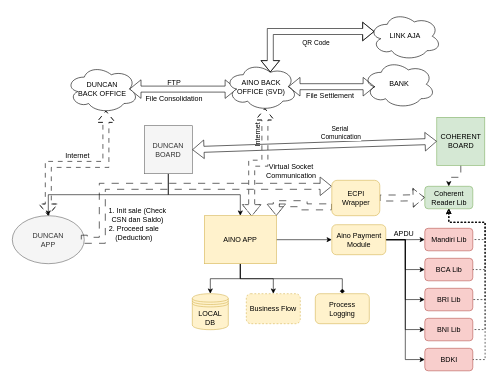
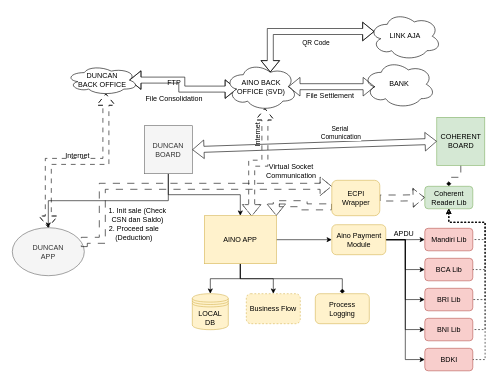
  <mxCell id="0" />
  <mxCell id="1" parent="0" />
  <mxCell id="2" style="edgeStyle=orthogonalEdgeStyle;shape=flexArrow;rounded=0;orthogonalLoop=1;jettySize=auto;html=1;exitX=0.55;exitY=0.95;exitDx=0;exitDy=0;exitPerimeter=0;dashed=1;dashPattern=8 8;strokeColor=default;startArrow=block;startFill=0;endArrow=block;endFill=0;" edge="1" parent="1" source="4" target="14"><mxGeometry relative="1" as="geometry" /></mxCell>
  <mxCell id="3" style="edgeStyle=orthogonalEdgeStyle;shape=flexArrow;rounded=0;orthogonalLoop=1;jettySize=auto;html=1;exitX=0.875;exitY=0.5;exitDx=0;exitDy=0;exitPerimeter=0;entryX=0.16;entryY=0.55;entryDx=0;entryDy=0;entryPerimeter=0;strokeColor=default;startArrow=block;startFill=0;endArrow=block;endFill=0;" edge="1" parent="1" source="4" target="6"><mxGeometry relative="1" as="geometry" /></mxCell>
- <mxCell id="4" value="&lt;div&gt;DUNCAN&lt;/div&gt;&lt;div&gt;BACK OFFICE&lt;/div&gt;" style="ellipse;shape=cloud;whiteSpace=wrap;html=1;" vertex="1" parent="1"><mxGeometry x="110" y="108" width="120" height="80" as="geometry" /></mxCell>
+ <mxCell id="4" value="&lt;div&gt;DUNCAN&lt;/div&gt;&lt;div&gt;BACK OFFICE&lt;/div&gt;" style="ellipse;shape=cloud;whiteSpace=wrap;html=1;" vertex="1" parent="1"><mxGeometry x="110" y="108" width="120" height="50" as="geometry" /></mxCell>
  <mxCell id="5" style="edgeStyle=orthogonalEdgeStyle;shape=flexArrow;rounded=0;orthogonalLoop=1;jettySize=auto;html=1;exitX=0.55;exitY=0.95;exitDx=0;exitDy=0;exitPerimeter=0;entryX=0.658;entryY=0.013;entryDx=0;entryDy=0;entryPerimeter=0;strokeColor=default;startArrow=block;startFill=0;endArrow=block;endFill=0;dashed=1;dashPattern=8 8;" edge="1" parent="1" source="6" target="19"><mxGeometry relative="1" as="geometry" /></mxCell>
  <mxCell id="6" value="&lt;div&gt;AINO BACK&lt;/div&gt;&lt;div&gt;OFFICE (SVD)&lt;/div&gt;" style="ellipse;shape=cloud;whiteSpace=wrap;html=1;" vertex="1" parent="1"><mxGeometry x="375" y="104" width="120" height="80" as="geometry" /></mxCell>
  <mxCell id="7" value="&lt;div&gt;FTP&lt;/div&gt;" style="text;html=1;strokeColor=none;fillColor=none;align=center;verticalAlign=middle;whiteSpace=wrap;rounded=0;" vertex="1" parent="1"><mxGeometry x="260" y="123" width="60" height="30" as="geometry" /></mxCell>
  <mxCell id="8" value="&lt;div&gt;File Consolidation&lt;/div&gt;" style="text;html=1;strokeColor=none;fillColor=none;align=center;verticalAlign=middle;whiteSpace=wrap;rounded=0;" vertex="1" parent="1"><mxGeometry x="240" y="150" width="100" height="30" as="geometry" /></mxCell>
  <mxCell id="9" style="edgeStyle=orthogonalEdgeStyle;rounded=0;orthogonalLoop=1;jettySize=auto;html=1;exitX=0.5;exitY=1;exitDx=0;exitDy=0;entryX=0.5;entryY=0;entryDx=0;entryDy=0;" edge="1" parent="1" source="11" target="14"><mxGeometry relative="1" as="geometry" /></mxCell>
  <mxCell id="10" style="edgeStyle=orthogonalEdgeStyle;rounded=0;orthogonalLoop=1;jettySize=auto;html=1;exitX=0.5;exitY=1;exitDx=0;exitDy=0;entryX=0.5;entryY=0;entryDx=0;entryDy=0;" edge="1" parent="1" source="11" target="19"><mxGeometry relative="1" as="geometry" /></mxCell>
  <mxCell id="11" value="&lt;div&gt;DUNCAN&lt;/div&gt;&lt;div&gt;BOARD&lt;/div&gt;" style="whiteSpace=wrap;html=1;aspect=fixed;fillColor=#f5f5f5;fontColor=#333333;strokeColor=#666666;" vertex="1" parent="1"><mxGeometry x="240" y="209" width="80" height="80" as="geometry" /></mxCell>
- <mxCell id="12" style="edgeStyle=orthogonalEdgeStyle;rounded=0;orthogonalLoop=1;jettySize=auto;html=1;exitX=0.5;exitY=1;exitDx=0;exitDy=0;dashed=1;dashPattern=12 12;strokeColor=default;" edge="1" parent="1" source="13" target="46"><mxGeometry relative="1" as="geometry" /></mxCell>
+ <mxCell id="12" style="edgeStyle=orthogonalEdgeStyle;rounded=0;orthogonalLoop=1;jettySize=auto;html=1;exitX=0.5;exitY=1;exitDx=0;exitDy=0;dashed=1;dashPattern=12 12;strokeColor=default;endArrow=diamond;" edge="1" parent="1" source="13" target="46"><mxGeometry relative="1" as="geometry" /></mxCell>
  <mxCell id="13" value="&lt;div&gt;COHERENT&lt;/div&gt;&lt;div&gt;BOARD&lt;/div&gt;" style="whiteSpace=wrap;html=1;aspect=fixed;fillColor=#d5e8d4;strokeColor=#82b366;" vertex="1" parent="1"><mxGeometry x="727.5" y="195" width="80" height="80" as="geometry" /></mxCell>
- <mxCell id="14" value="DUNCAN&lt;br&gt;APP" style="ellipse;whiteSpace=wrap;html=1;fillColor=#f5f5f5;fontColor=#333333;strokeColor=#666666;" vertex="1" parent="1"><mxGeometry x="20" y="359" width="120" height="80" as="geometry" /></mxCell>
+ <mxCell id="14" value="DUNCAN&lt;br&gt;APP" style="ellipse;whiteSpace=wrap;html=1;fillColor=#f5f5f5;fontColor=#333333;strokeColor=#666666;" vertex="1" parent="1"><mxGeometry x="20" y="379" width="120" height="80" as="geometry" /></mxCell>
  <mxCell id="15" style="edgeStyle=orthogonalEdgeStyle;rounded=0;orthogonalLoop=1;jettySize=auto;html=1;exitX=0.5;exitY=1;exitDx=0;exitDy=0;" edge="1" parent="1" source="19" target="20"><mxGeometry relative="1" as="geometry" /></mxCell>
  <mxCell id="16" style="edgeStyle=orthogonalEdgeStyle;rounded=0;orthogonalLoop=1;jettySize=auto;html=1;exitX=0.5;exitY=1;exitDx=0;exitDy=0;" edge="1" parent="1" source="19" target="21"><mxGeometry relative="1" as="geometry" /></mxCell>
  <mxCell id="17" style="edgeStyle=orthogonalEdgeStyle;rounded=0;orthogonalLoop=1;jettySize=auto;html=1;exitX=0.5;exitY=1;exitDx=0;exitDy=0;endArrow=diamond;" edge="1" parent="1" source="19" target="22"><mxGeometry relative="1" as="geometry" /></mxCell>
  <mxCell id="18" style="edgeStyle=orthogonalEdgeStyle;rounded=0;orthogonalLoop=1;jettySize=auto;html=1;exitX=1;exitY=0.5;exitDx=0;exitDy=0;" edge="1" parent="1" source="19" target="31"><mxGeometry relative="1" as="geometry" /></mxCell>
  <mxCell id="19" value="&lt;div&gt;AINO APP&lt;/div&gt;" style="whiteSpace=wrap;html=1;fillColor=#fff2cc;strokeColor=#d6b656;rounded=0;" vertex="1" parent="1"><mxGeometry x="340" y="359" width="120" height="80" as="geometry" /></mxCell>
  <mxCell id="20" value="&lt;div&gt;LOCAL DB&lt;/div&gt;" style="shape=datastore;whiteSpace=wrap;html=1;fillColor=#fff2cc;strokeColor=#d6b656;" vertex="1" parent="1"><mxGeometry x="320" y="489" width="60" height="60" as="geometry" /></mxCell>
  <mxCell id="21" value="Business Flow" style="rounded=1;whiteSpace=wrap;html=1;fillColor=#fff2cc;strokeColor=#d6b656;dashed=1;" vertex="1" parent="1"><mxGeometry x="410" y="489" width="90" height="50" as="geometry" /></mxCell>
  <mxCell id="22" value="&lt;div&gt;Process&lt;/div&gt;&lt;div&gt;Logging&lt;br&gt;&lt;/div&gt;" style="rounded=1;whiteSpace=wrap;html=1;fillColor=#fff2cc;strokeColor=#d6b656;" vertex="1" parent="1"><mxGeometry x="525" y="489" width="90" height="50" as="geometry" /></mxCell>
  <mxCell id="23" value="Virtual Socket Communication" style="text;html=1;strokeColor=none;fillColor=none;align=center;verticalAlign=middle;whiteSpace=wrap;rounded=0;" vertex="1" parent="1"><mxGeometry x="445" y="270" width="80" height="30" as="geometry" /></mxCell>
  <mxCell id="24" value="" style="shape=flexArrow;endArrow=classic;startArrow=classic;html=1;rounded=0;exitX=1;exitY=0.5;exitDx=0;exitDy=0;entryX=0;entryY=0.5;entryDx=0;entryDy=0;" edge="1" parent="1" source="11" target="13"><mxGeometry width="100" height="100" relative="1" as="geometry"><mxPoint x="470" y="339" as="sourcePoint" /><mxPoint x="570" y="239" as="targetPoint" /></mxGeometry></mxCell>
  <mxCell id="25" value="&lt;div&gt;Serial&lt;/div&gt;&amp;nbsp;Comunication" style="edgeLabel;html=1;align=center;verticalAlign=middle;resizable=0;points=[];" vertex="1" connectable="0" parent="24"><mxGeometry x="0.226" y="-2" relative="1" as="geometry"><mxPoint x="-4" y="-22" as="offset" /></mxGeometry></mxCell>
  <mxCell id="26" style="edgeStyle=orthogonalEdgeStyle;rounded=0;orthogonalLoop=1;jettySize=auto;html=1;exitX=1;exitY=0.5;exitDx=0;exitDy=0;" edge="1" parent="1" source="31" target="33"><mxGeometry relative="1" as="geometry" /></mxCell>
  <mxCell id="27" style="edgeStyle=orthogonalEdgeStyle;rounded=0;orthogonalLoop=1;jettySize=auto;html=1;exitX=1;exitY=0.5;exitDx=0;exitDy=0;entryX=0;entryY=0.5;entryDx=0;entryDy=0;" edge="1" parent="1" source="31" target="34"><mxGeometry relative="1" as="geometry" /></mxCell>
  <mxCell id="28" style="edgeStyle=orthogonalEdgeStyle;rounded=0;orthogonalLoop=1;jettySize=auto;html=1;exitX=1;exitY=0.5;exitDx=0;exitDy=0;entryX=0;entryY=0.5;entryDx=0;entryDy=0;" edge="1" parent="1" source="31" target="35"><mxGeometry relative="1" as="geometry" /></mxCell>
  <mxCell id="29" style="edgeStyle=orthogonalEdgeStyle;rounded=0;orthogonalLoop=1;jettySize=auto;html=1;exitX=1;exitY=0.5;exitDx=0;exitDy=0;entryX=0;entryY=0.5;entryDx=0;entryDy=0;" edge="1" parent="1" source="31" target="36"><mxGeometry relative="1" as="geometry" /></mxCell>
  <mxCell id="30" style="edgeStyle=orthogonalEdgeStyle;rounded=0;orthogonalLoop=1;jettySize=auto;html=1;exitX=1;exitY=0.5;exitDx=0;exitDy=0;entryX=0;entryY=0.5;entryDx=0;entryDy=0;" edge="1" parent="1" source="31" target="37"><mxGeometry relative="1" as="geometry" /></mxCell>
  <mxCell id="31" value="&lt;div&gt;Aino Payment&lt;/div&gt;&lt;div&gt;Module&lt;br&gt;&lt;/div&gt;" style="rounded=1;whiteSpace=wrap;html=1;fillColor=#fff2cc;strokeColor=#d6b656;" vertex="1" parent="1"><mxGeometry x="552.5" y="374" width="90" height="50" as="geometry" /></mxCell>
  <mxCell id="32" style="edgeStyle=orthogonalEdgeStyle;shape=flexArrow;rounded=0;orthogonalLoop=1;jettySize=auto;html=1;exitX=1;exitY=0.5;exitDx=0;exitDy=0;entryX=0;entryY=0.5;entryDx=0;entryDy=0;dashed=1;dashPattern=12 12;strokeColor=default;" edge="1" parent="1" source="54" target="46"><mxGeometry relative="1" as="geometry"><mxPoint x="632.5" y="340.25" as="sourcePoint" /></mxGeometry></mxCell>
  <mxCell id="33" value="Mandiri Lib" style="rounded=1;whiteSpace=wrap;html=1;fillColor=#f8cecc;strokeColor=#b85450;" vertex="1" parent="1"><mxGeometry x="707.5" y="380" width="80" height="37.5" as="geometry" /></mxCell>
  <mxCell id="34" value="BCA Lib" style="rounded=1;whiteSpace=wrap;html=1;fillColor=#f8cecc;strokeColor=#b85450;" vertex="1" parent="1"><mxGeometry x="707.5" y="430" width="80" height="37.5" as="geometry" /></mxCell>
  <mxCell id="35" value="BRI Lib" style="rounded=1;whiteSpace=wrap;html=1;fillColor=#f8cecc;strokeColor=#b85450;" vertex="1" parent="1"><mxGeometry x="707.5" y="480" width="80" height="37.5" as="geometry" /></mxCell>
  <mxCell id="36" value="BNI Lib" style="rounded=1;whiteSpace=wrap;html=1;fillColor=#f8cecc;strokeColor=#b85450;" vertex="1" parent="1"><mxGeometry x="707.5" y="530" width="80" height="37.5" as="geometry" /></mxCell>
  <mxCell id="37" value="&lt;div&gt;BDKI&lt;/div&gt;" style="rounded=1;whiteSpace=wrap;html=1;fillColor=#f8cecc;strokeColor=#b85450;" vertex="1" parent="1"><mxGeometry x="707.5" y="580" width="80" height="37.5" as="geometry" /></mxCell>
  <mxCell id="38" value="BANK" style="ellipse;shape=cloud;whiteSpace=wrap;html=1;" vertex="1" parent="1"><mxGeometry x="605" y="100" width="120" height="80" as="geometry" /></mxCell>
  <mxCell id="39" value="" style="shape=flexArrow;endArrow=classic;startArrow=classic;html=1;rounded=0;entryX=0.16;entryY=0.55;entryDx=0;entryDy=0;entryPerimeter=0;exitX=0.875;exitY=0.5;exitDx=0;exitDy=0;exitPerimeter=0;" edge="1" parent="1" source="6" target="38"><mxGeometry width="100" height="100" relative="1" as="geometry"><mxPoint x="417" y="413" as="sourcePoint" /><mxPoint x="451" y="190" as="targetPoint" /></mxGeometry></mxCell>
  <mxCell id="40" value="&lt;div&gt;File Settlement&lt;br&gt;&lt;/div&gt;" style="text;html=1;strokeColor=none;fillColor=none;align=center;verticalAlign=middle;whiteSpace=wrap;rounded=0;" vertex="1" parent="1"><mxGeometry x="500" y="145" width="100" height="30" as="geometry" /></mxCell>
  <mxCell id="41" style="edgeStyle=orthogonalEdgeStyle;rounded=0;orthogonalLoop=1;jettySize=auto;html=1;exitX=0.5;exitY=1;exitDx=0;exitDy=0;entryX=1;entryY=0.5;entryDx=0;entryDy=0;dashed=1;strokeColor=default;startArrow=classic;startFill=0;endArrow=none;endFill=0;" edge="1" parent="1" source="46" target="33"><mxGeometry relative="1" as="geometry"><Array as="points"><mxPoint x="748" y="370" /><mxPoint x="808" y="370" /><mxPoint x="808" y="399" /></Array></mxGeometry></mxCell>
  <mxCell id="42" style="edgeStyle=orthogonalEdgeStyle;rounded=0;orthogonalLoop=1;jettySize=auto;html=1;exitX=0.5;exitY=1;exitDx=0;exitDy=0;entryX=1;entryY=0.5;entryDx=0;entryDy=0;dashed=1;strokeColor=default;startArrow=classic;startFill=0;endArrow=none;endFill=0;" edge="1" parent="1" source="46" target="34"><mxGeometry relative="1" as="geometry"><Array as="points"><mxPoint x="748" y="370" /><mxPoint x="808" y="370" /><mxPoint x="808" y="449" /></Array></mxGeometry></mxCell>
  <mxCell id="43" style="edgeStyle=orthogonalEdgeStyle;rounded=0;orthogonalLoop=1;jettySize=auto;html=1;exitX=0.5;exitY=1;exitDx=0;exitDy=0;entryX=1;entryY=0.5;entryDx=0;entryDy=0;dashed=1;strokeColor=default;startArrow=classic;startFill=0;endArrow=none;endFill=0;" edge="1" parent="1" source="46" target="35"><mxGeometry relative="1" as="geometry"><Array as="points"><mxPoint x="748" y="370" /><mxPoint x="808" y="370" /><mxPoint x="808" y="499" /></Array></mxGeometry></mxCell>
  <mxCell id="44" style="edgeStyle=orthogonalEdgeStyle;rounded=0;orthogonalLoop=1;jettySize=auto;html=1;exitX=0.5;exitY=1;exitDx=0;exitDy=0;entryX=1;entryY=0.5;entryDx=0;entryDy=0;dashed=1;strokeColor=default;startArrow=classic;startFill=0;endArrow=none;endFill=0;" edge="1" parent="1" source="46" target="36"><mxGeometry relative="1" as="geometry"><Array as="points"><mxPoint x="748" y="370" /><mxPoint x="808" y="370" /><mxPoint x="808" y="549" /></Array></mxGeometry></mxCell>
  <mxCell id="45" style="edgeStyle=orthogonalEdgeStyle;rounded=0;orthogonalLoop=1;jettySize=auto;html=1;exitX=0.5;exitY=1;exitDx=0;exitDy=0;entryX=1;entryY=0.5;entryDx=0;entryDy=0;dashed=1;strokeColor=default;startArrow=classic;startFill=0;endArrow=none;endFill=0;" edge="1" parent="1" source="46" target="37"><mxGeometry relative="1" as="geometry"><Array as="points"><mxPoint x="748" y="370" /><mxPoint x="808" y="370" /><mxPoint x="808" y="599" /></Array></mxGeometry></mxCell>
  <mxCell id="46" value="&lt;div&gt;Coherent Reader Lib&lt;/div&gt;" style="rounded=1;whiteSpace=wrap;html=1;fillColor=#d5e8d4;strokeColor=#82b366;" vertex="1" parent="1"><mxGeometry x="707.5" y="310" width="80" height="37.5" as="geometry" /></mxCell>
  <mxCell id="47" value="&lt;div&gt;APDU&lt;/div&gt;" style="text;html=1;strokeColor=none;fillColor=none;align=center;verticalAlign=middle;whiteSpace=wrap;rounded=0;" vertex="1" parent="1"><mxGeometry x="637.5" y="374" width="70" height="30" as="geometry" /></mxCell>
  <mxCell id="48" style="edgeStyle=orthogonalEdgeStyle;shape=flexArrow;rounded=0;orthogonalLoop=1;jettySize=auto;html=1;exitX=0.07;exitY=0.4;exitDx=0;exitDy=0;exitPerimeter=0;entryX=0.625;entryY=0.2;entryDx=0;entryDy=0;entryPerimeter=0;strokeColor=default;startArrow=block;startFill=0;endArrow=block;endFill=0;" edge="1" parent="1" source="49" target="6"><mxGeometry relative="1" as="geometry" /></mxCell>
  <mxCell id="49" value="LINK AJA" style="ellipse;shape=cloud;whiteSpace=wrap;html=1;" vertex="1" parent="1"><mxGeometry x="615" y="20" width="120" height="80" as="geometry" /></mxCell>
  <mxCell id="50" value="1. Init sale (Check CSN dan Saldo)" style="text;html=1;strokeColor=none;fillColor=none;align=center;verticalAlign=middle;whiteSpace=wrap;rounded=0;" vertex="1" parent="1"><mxGeometry x="179" y="343" width="100" height="30" as="geometry" /></mxCell>
  <mxCell id="51" value="2. Proceed sale (Deduction)" style="text;html=1;strokeColor=none;fillColor=none;align=center;verticalAlign=middle;whiteSpace=wrap;rounded=0;" vertex="1" parent="1"><mxGeometry x="173" y="373" width="100" height="30" as="geometry" /></mxCell>
  <mxCell id="52" style="edgeStyle=orthogonalEdgeStyle;shape=flexArrow;rounded=0;orthogonalLoop=1;jettySize=auto;html=1;exitX=1;exitY=0.4;exitDx=0;exitDy=0;dashed=1;dashPattern=12 12;strokeColor=default;exitPerimeter=0;" edge="1" parent="1" target="54" source="14"><mxGeometry relative="1" as="geometry"><mxPoint x="442" y="329.5" as="sourcePoint" /><Array as="points"><mxPoint x="140" y="400" /><mxPoint x="170" y="400" /><mxPoint x="170" y="310" /></Array><mxPoint x="560" y="310" as="targetPoint" /></mxGeometry></mxCell>
  <mxCell id="53" style="edgeStyle=orthogonalEdgeStyle;rounded=0;orthogonalLoop=1;jettySize=auto;html=1;exitX=0;exitY=0.75;exitDx=0;exitDy=0;entryX=1;entryY=0;entryDx=0;entryDy=0;strokeColor=default;startArrow=none;startFill=0;endArrow=block;endFill=0;shape=flexArrow;dashed=1;dashPattern=12 12;" edge="1" parent="1" source="54" target="19"><mxGeometry relative="1" as="geometry" /></mxCell>
  <mxCell id="54" value="&lt;div&gt;ECPI&lt;/div&gt;&lt;div&gt;Wrapper&lt;br&gt;&lt;/div&gt;" style="rounded=1;whiteSpace=wrap;html=1;fillColor=#fff2cc;strokeColor=#d6b656;" vertex="1" parent="1"><mxGeometry x="552.5" y="300" width="80" height="59" as="geometry" /></mxCell>
  <mxCell id="55" value="&lt;div&gt;QR Code&lt;/div&gt;" style="edgeLabel;html=1;align=center;verticalAlign=middle;resizable=0;points=[];" vertex="1" connectable="0" parent="1"><mxGeometry x="525.004" y="70.002" as="geometry" /></mxCell>
  <mxCell id="56" value="Internet" style="text;html=1;strokeColor=none;fillColor=none;align=center;verticalAlign=middle;whiteSpace=wrap;rounded=0;" vertex="1" parent="1"><mxGeometry x="79" y="245" width="100" height="30" as="geometry" /></mxCell>
  <mxCell id="57" value="Internet" style="text;html=1;strokeColor=none;fillColor=none;align=center;verticalAlign=middle;whiteSpace=wrap;rounded=0;rotation=-90;" vertex="1" parent="1"><mxGeometry x="380" y="209" width="100" height="30" as="geometry" /></mxCell>
